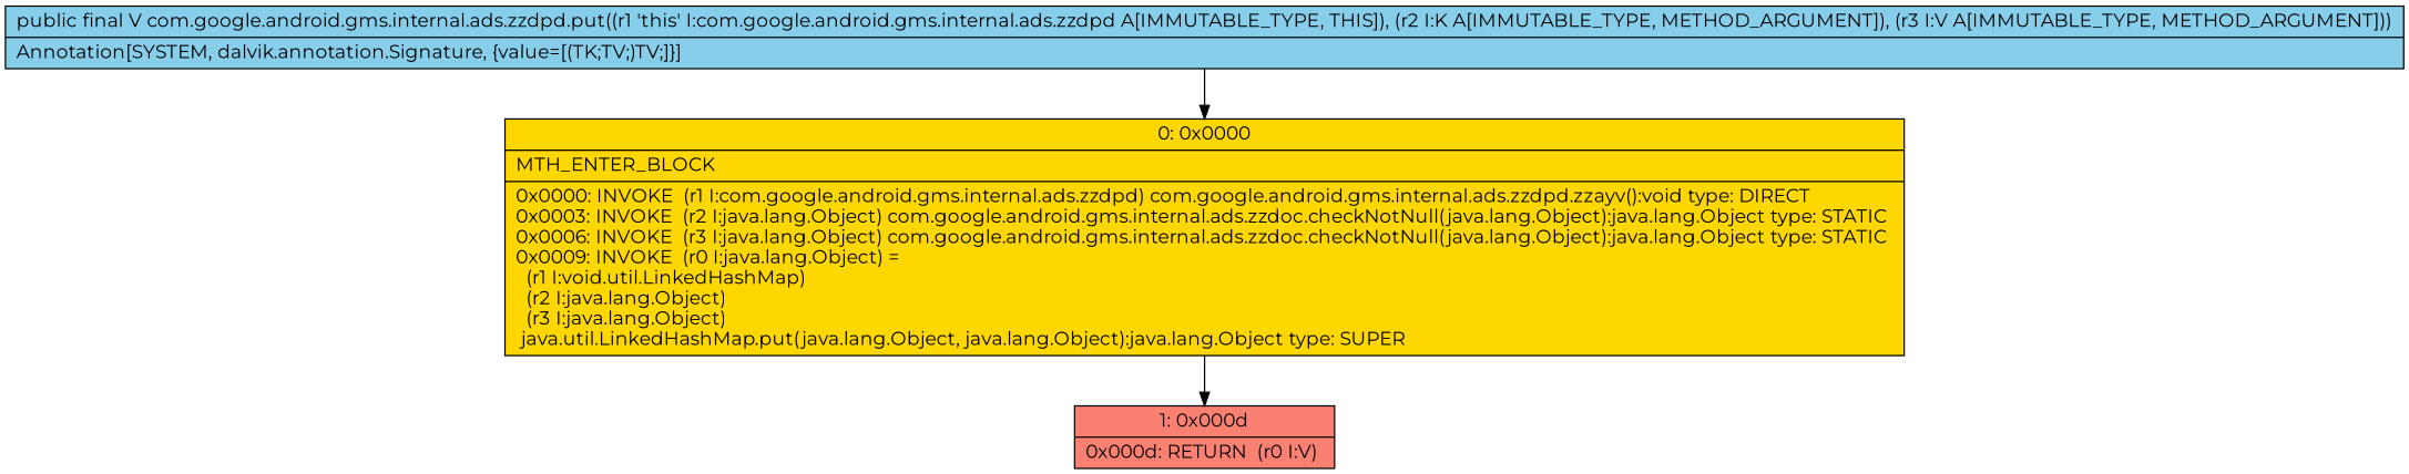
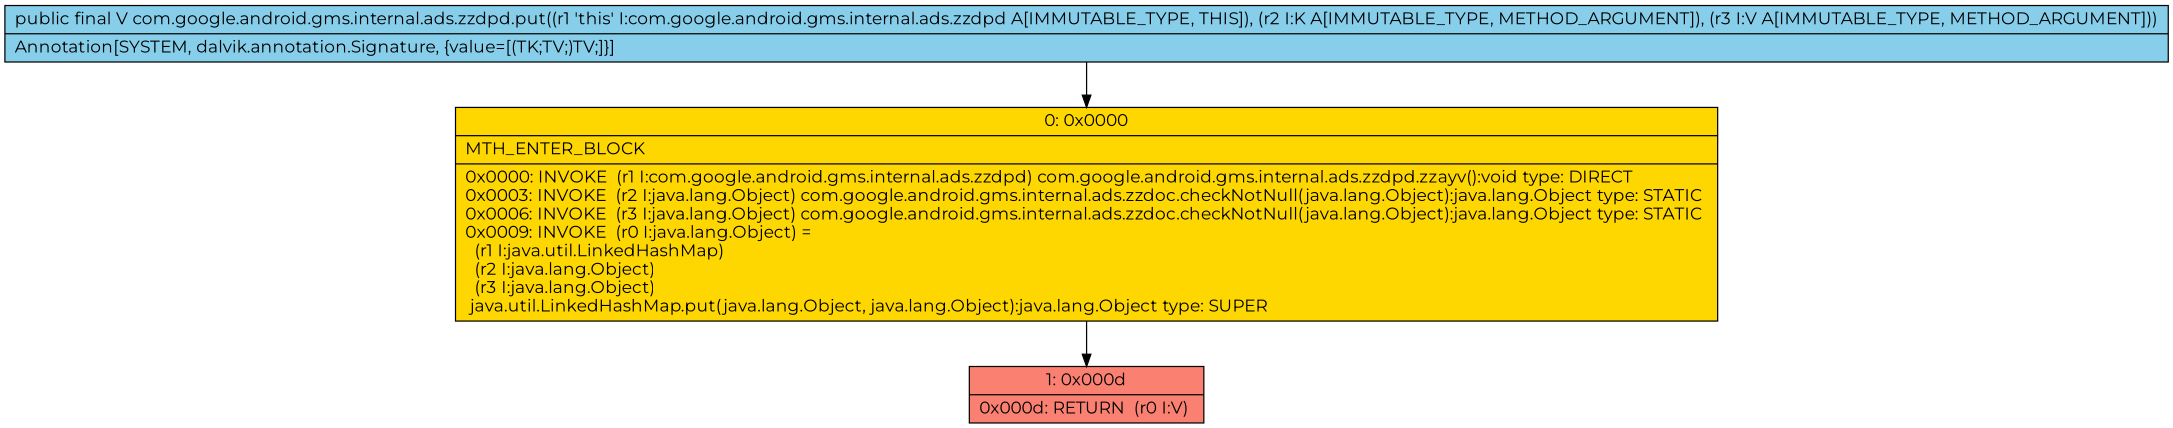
  digraph {
    fontname=Montserrat
    node [shape=record style=filled fontname=Montserrat]
    edge [fontname=Montserrat]
-   n1 [label="{0\:\ 0x0000|MTH_ENTER_BLOCK\l|0x0000: INVOKE  (r1 I:com.google.android.gms.internal.ads.zzdpd) com.google.android.gms.internal.ads.zzdpd.zzayv():void type: DIRECT \l0x0003: INVOKE  (r2 I:java.lang.Object) com.google.android.gms.internal.ads.zzdoc.checkNotNull(java.lang.Object):java.lang.Object type: STATIC \l0x0006: INVOKE  (r3 I:java.lang.Object) com.google.android.gms.internal.ads.zzdoc.checkNotNull(java.lang.Object):java.lang.Object type: STATIC \l0x0009: INVOKE  (r0 I:java.lang.Object) = \l  (r1 I:void.util.LinkedHashMap)\l  (r2 I:java.lang.Object)\l  (r3 I:java.lang.Object)\l java.util.LinkedHashMap.put(java.lang.Object, java.lang.Object):java.lang.Object type: SUPER \l}" fillcolor=gold]
+   n1 [label="{0\:\ 0x0000|MTH_ENTER_BLOCK\l|0x0000: INVOKE  (r1 I:com.google.android.gms.internal.ads.zzdpd) com.google.android.gms.internal.ads.zzdpd.zzayv():void type: DIRECT \l0x0003: INVOKE  (r2 I:java.lang.Object) com.google.android.gms.internal.ads.zzdoc.checkNotNull(java.lang.Object):java.lang.Object type: STATIC \l0x0006: INVOKE  (r3 I:java.lang.Object) com.google.android.gms.internal.ads.zzdoc.checkNotNull(java.lang.Object):java.lang.Object type: STATIC \l0x0009: INVOKE  (r0 I:java.lang.Object) = \l  (r1 I:java.util.LinkedHashMap)\l  (r2 I:java.lang.Object)\l  (r3 I:java.lang.Object)\l java.util.LinkedHashMap.put(java.lang.Object, java.lang.Object):java.lang.Object type: SUPER \l}" fillcolor=gold]
    n2 [label="{1\:\ 0x000d|0x000d: RETURN  (r0 I:V) \l}" fillcolor=salmon]
    n3 [label="{public final V com.google.android.gms.internal.ads.zzdpd.put((r1 'this' I:com.google.android.gms.internal.ads.zzdpd A[IMMUTABLE_TYPE, THIS]), (r2 I:K A[IMMUTABLE_TYPE, METHOD_ARGUMENT]), (r3 I:V A[IMMUTABLE_TYPE, METHOD_ARGUMENT]))  | Annotation[SYSTEM, dalvik.annotation.Signature, \{value=[(TK;TV;)TV;]\}]\l}" fillcolor=skyblue]
    n1 -> n2
    n3 -> n1
  }
